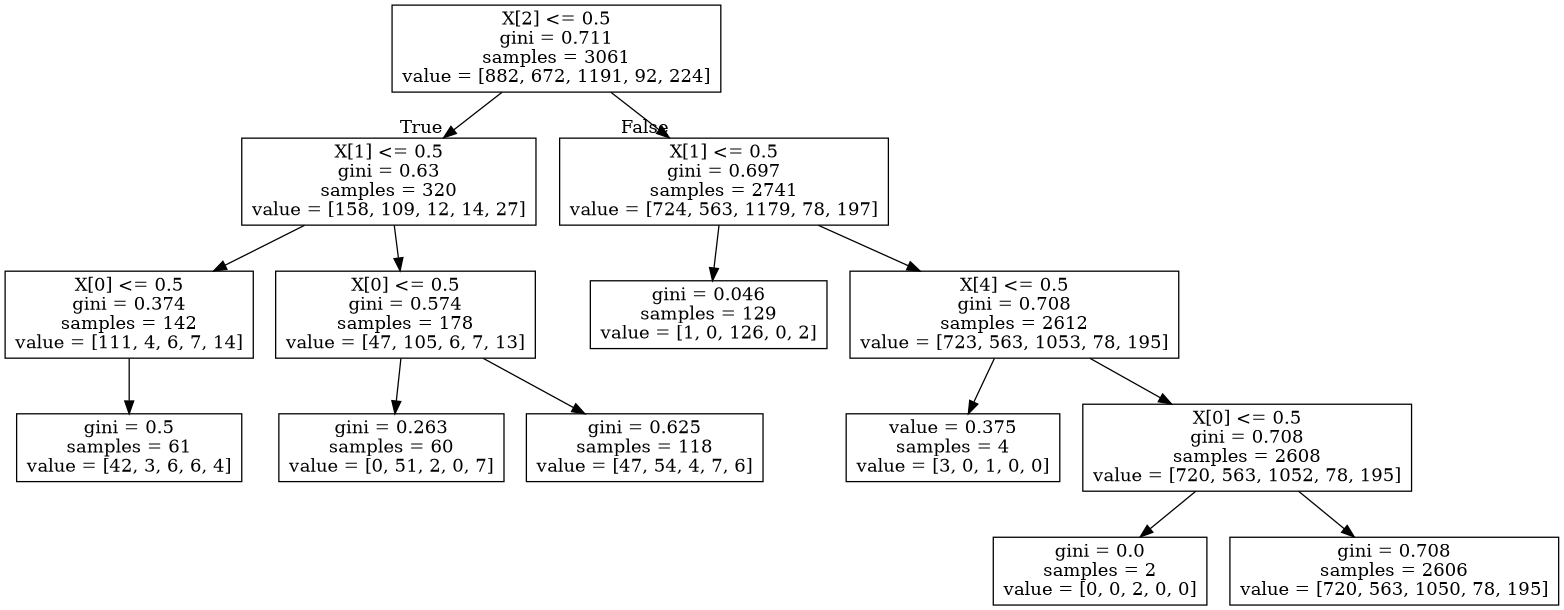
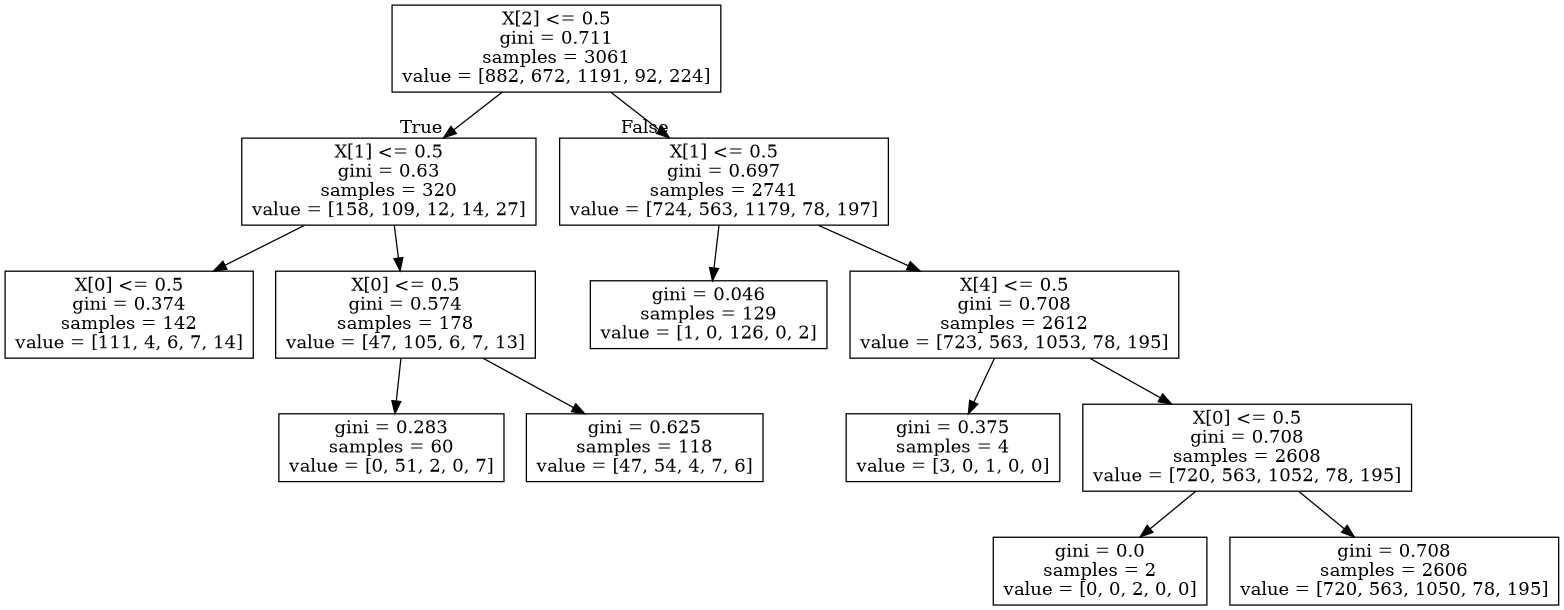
  digraph {
    node [shape=box]
    n1 [label="X[2] <= 0.5\ngini = 0.711\nsamples = 3061\nvalue = [882, 672, 1191, 92, 224]"]
    n2 [label="X[1] <= 0.5\ngini = 0.63\nsamples = 320\nvalue = [158, 109, 12, 14, 27]"]
    n3 [label="X[1] <= 0.5\ngini = 0.697\nsamples = 2741\nvalue = [724, 563, 1179, 78, 197]"]
    n4 [label="X[0] <= 0.5\ngini = 0.374\nsamples = 142\nvalue = [111, 4, 6, 7, 14]"]
    n5 [label="X[0] <= 0.5\ngini = 0.574\nsamples = 178\nvalue = [47, 105, 6, 7, 13]"]
    n6 [label="gini = 0.046\nsamples = 129\nvalue = [1, 0, 126, 0, 2]"]
    n7 [label="X[4] <= 0.5\ngini = 0.708\nsamples = 2612\nvalue = [723, 563, 1053, 78, 195]"]
-   n8 [label="gini = 0.5\nsamples = 61\nvalue = [42, 3, 6, 6, 4]"]
-   n9 [label="gini = 0.263\nsamples = 60\nvalue = [0, 51, 2, 0, 7]"]
+   n9 [label="gini = 0.283\nsamples = 60\nvalue = [0, 51, 2, 0, 7]"]
    n10 [label="gini = 0.625\nsamples = 118\nvalue = [47, 54, 4, 7, 6]"]
-   n11 [label="value = 0.375\nsamples = 4\nvalue = [3, 0, 1, 0, 0]"]
+   n11 [label="gini = 0.375\nsamples = 4\nvalue = [3, 0, 1, 0, 0]"]
    n12 [label="X[0] <= 0.5\ngini = 0.708\nsamples = 2608\nvalue = [720, 563, 1052, 78, 195]"]
    n13 [label="gini = 0.0\nsamples = 2\nvalue = [0, 0, 2, 0, 0]"]
    n14 [label="gini = 0.708\nsamples = 2606\nvalue = [720, 563, 1050, 78, 195]"]
    n1 -> n2 [headlabel=True labelangle=45 labeldistance=2.5]
    n1 -> n3 [headlabel=False labelangle=-45 labeldistance=2.5]
    n2 -> n4
    n2 -> n5
    n3 -> n6
    n3 -> n7
-   n4 -> n8
    n5 -> n9
    n5 -> n10
    n7 -> n11
    n7 -> n12
    n12 -> n13
    n12 -> n14
  }
